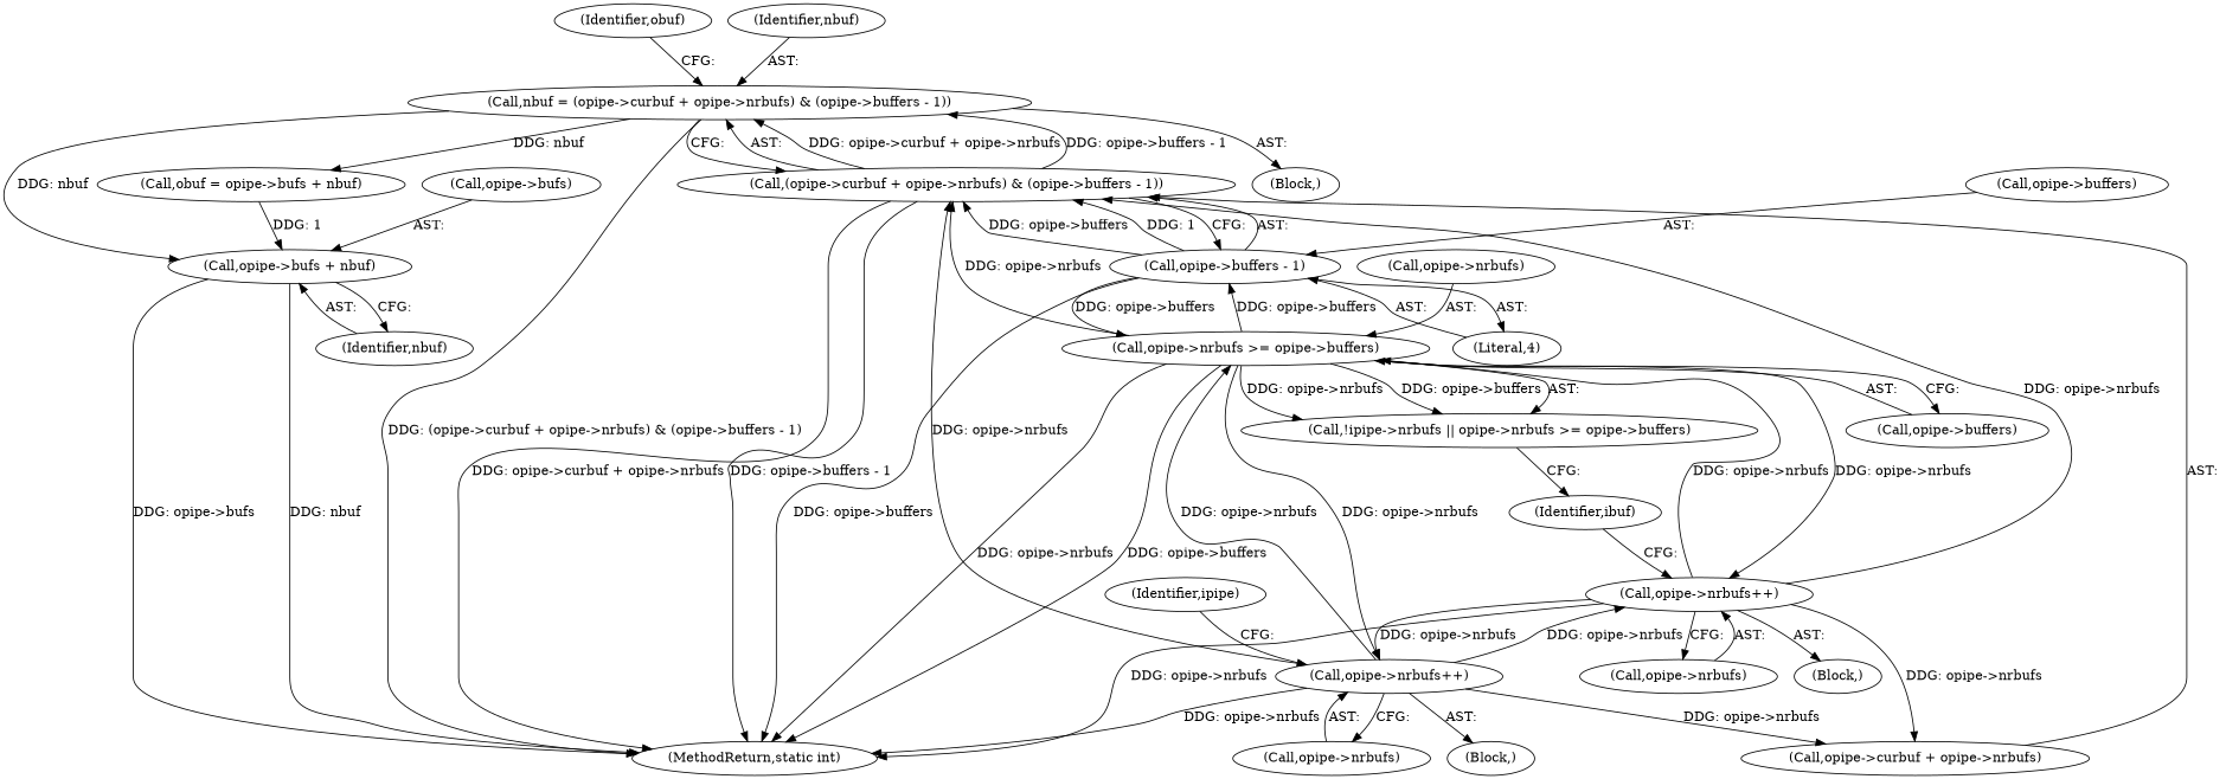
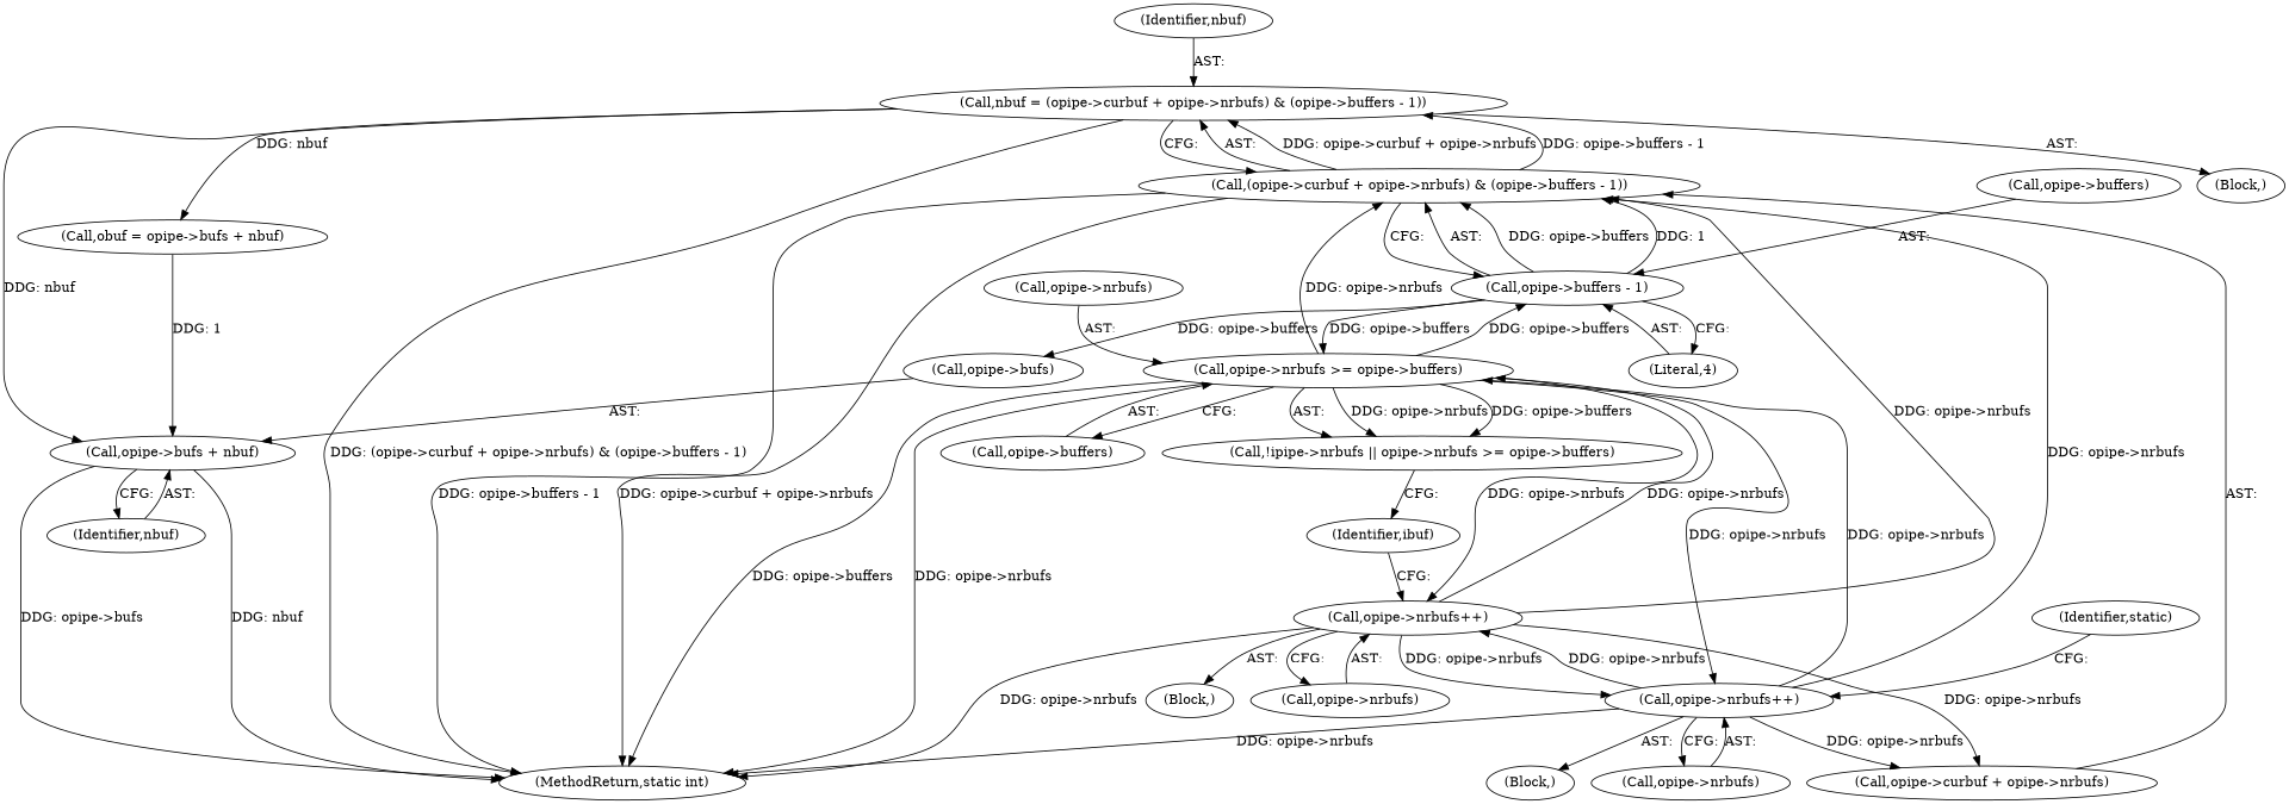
  digraph {
    n1 [label="(Call,opipe->bufs + nbuf)"]
    n2 [label="(MethodReturn,static int)"]
    n3 [label="(Identifier,nbuf)"]
    n4 [label="(Call,obuf = opipe->bufs + nbuf)"]
    n5 [label="(Call,nbuf = (opipe->curbuf + opipe->nrbufs) & (opipe->buffers - 1))"]
    n6 [label="(Call,(opipe->curbuf + opipe->nrbufs) & (opipe->buffers - 1))"]
    n7 [label="(Block,)"]
    n8 [label="(Call,opipe->buffers - 1)"]
    n9 [label="(Call,opipe->nrbufs >= opipe->buffers)"]
    n10 [label="(Literal,4)"]
    n11 [label="(Call,opipe->nrbufs++)"]
    n12 [label="(Call,opipe->nrbufs++)"]
    n13 [label="(Call,opipe->curbuf + opipe->nrbufs)"]
    n14 [label="(Block,)"]
    n15 [label="(Call,opipe->nrbufs)"]
    n16 [label="(Call,!ipipe->nrbufs || opipe->nrbufs >= opipe->buffers)"]
    n17 [label="(Call,opipe->buffers)"]
    n18 [label="(Block,)"]
    n19 [label="(Call,opipe->nrbufs)"]
    n20 [label="(Identifier,ibuf)"]
    n21 [label="(Call,opipe->buffers)"]
    n22 [label="(Call,opipe->bufs)"]
-   n23 [label="(Identifier,obuf)"]
-   n24 [label="(Identifier,ipipe)"]
+   n24 [label="(Identifier,static)"]
    n25 [label="(Call,opipe->nrbufs)"]
    n26 [label="(Identifier,nbuf)"]
    n1 -> n2 [label="DDG: opipe->bufs"]
    n1 -> n2 [label="DDG: nbuf"]
    n1 -> n3 [label="CFG: "]
    n3 -> n1 [label="AST: "]
    n4 -> n1 [label="DDG: 1"]
    n5 -> n1 [label="DDG: nbuf"]
    n5 -> n2 [label="DDG: (opipe->curbuf + opipe->nrbufs) & (opipe->buffers - 1)"]
    n5 -> n4 [label="DDG: nbuf"]
    n5 -> n6 [label="CFG: "]
    n5 -> n7 [label="AST: "]
    n6 -> n2 [label="DDG: opipe->buffers - 1"]
    n6 -> n2 [label="DDG: opipe->curbuf + opipe->nrbufs"]
    n6 -> n5 [label="AST: "]
    n6 -> n5 [label="DDG: opipe->curbuf + opipe->nrbufs"]
    n6 -> n5 [label="DDG: opipe->buffers - 1"]
    n6 -> n8 [label="CFG: "]
-   n8 -> n2 [label="DDG: opipe->buffers"]
+   n8 -> n22 [label="DDG: opipe->buffers"]
    n8 -> n6 [label="AST: "]
    n8 -> n6 [label="DDG: opipe->buffers"]
    n8 -> n6 [label="DDG: 1"]
    n8 -> n9 [label="DDG: opipe->buffers"]
-   n8 -> n10 [label="AST: "]
+   n8 -> n10 [label="CFG: "]
    n9 -> n2 [label="DDG: opipe->nrbufs"]
    n9 -> n2 [label="DDG: opipe->buffers"]
    n9 -> n6 [label="DDG: opipe->nrbufs"]
    n9 -> n8 [label="DDG: opipe->buffers"]
    n9 -> n11 [label="DDG: opipe->nrbufs"]
    n9 -> n12 [label="DDG: opipe->nrbufs"]
    n9 -> n16 [label="AST: "]
    n9 -> n16 [label="DDG: opipe->nrbufs"]
    n9 -> n16 [label="DDG: opipe->buffers"]
    n9 -> n17 [label="CFG: "]
    n10 -> n8 [label="AST: "]
    n11 -> n2 [label="DDG: opipe->nrbufs"]
    n11 -> n6 [label="DDG: opipe->nrbufs"]
    n11 -> n9 [label="DDG: opipe->nrbufs"]
    n11 -> n12 [label="DDG: opipe->nrbufs"]
    n11 -> n13 [label="DDG: opipe->nrbufs"]
    n11 -> n14 [label="AST: "]
    n11 -> n15 [label="CFG: "]
    n12 -> n2 [label="DDG: opipe->nrbufs"]
    n12 -> n6 [label="DDG: opipe->nrbufs"]
    n12 -> n9 [label="DDG: opipe->nrbufs"]
    n12 -> n11 [label="DDG: opipe->nrbufs"]
    n12 -> n13 [label="DDG: opipe->nrbufs"]
    n12 -> n18 [label="AST: "]
    n12 -> n19 [label="CFG: "]
    n13 -> n6 [label="AST: "]
    n15 -> n11 [label="AST: "]
    n16 -> n20 [label="CFG: "]
    n17 -> n9 [label="AST: "]
    n19 -> n12 [label="AST: "]
    n20 -> n12 [label="CFG: "]
    n21 -> n8 [label="AST: "]
    n22 -> n1 [label="AST: "]
-   n23 -> n5 [label="CFG: "]
    n24 -> n11 [label="CFG: "]
    n25 -> n9 [label="AST: "]
    n26 -> n5 [label="AST: "]
  }
